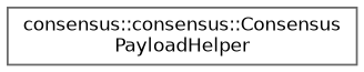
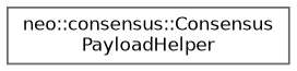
  digraph {
    rankdir=TB
-   n1 [color=grey40 fillcolor=white fontname=Helvetica fontsize=10 height=0.2 label="consensus::consensus::Consensus\lPayloadHelper" shape=box style=filled width=0.4]
+   n1 [color=grey40 fillcolor=white fontname=Helvetica fontsize=10 height=0.2 label="neo::consensus::Consensus\lPayloadHelper" shape=box style=filled width=0.4]
  }
